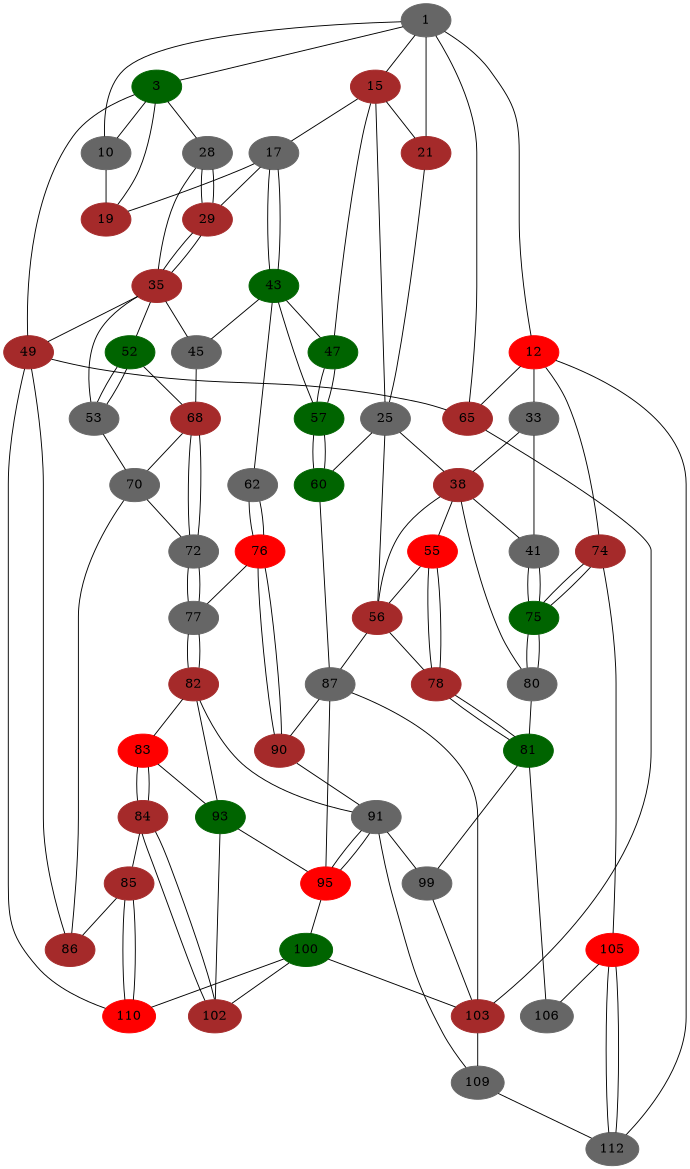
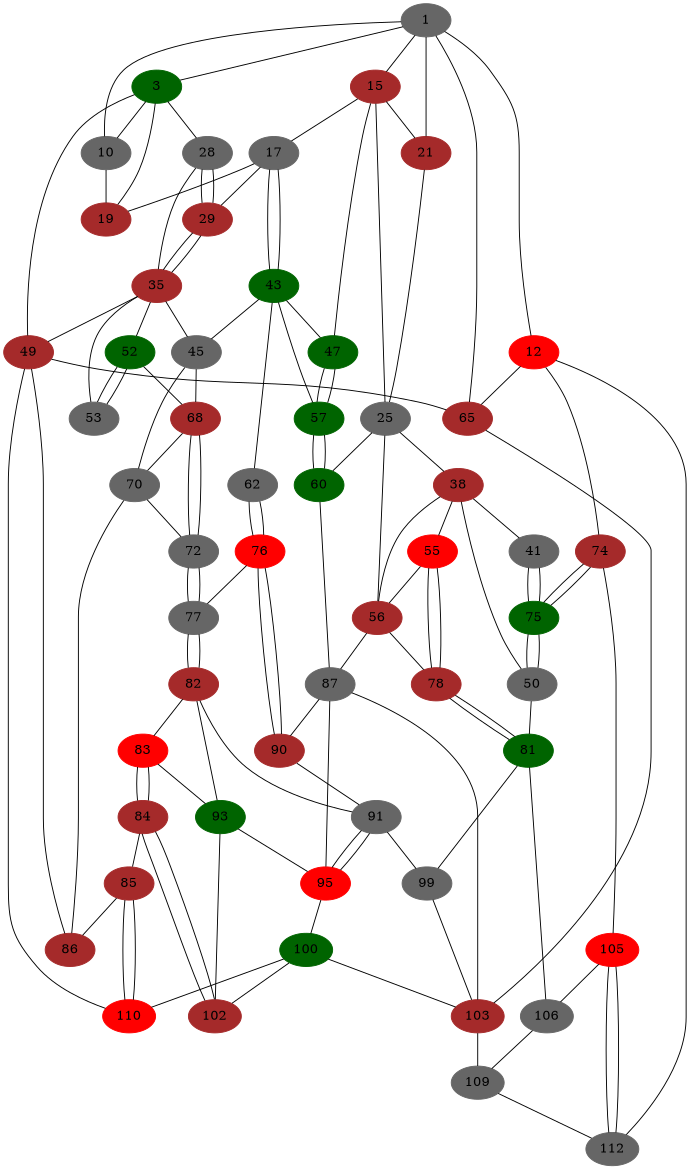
  graph {
    node [color=gray40 style=filled]
    1 [super="+2+7"]
    3 [color=darkgreen super="+31+4"]
    10 [super="+14"]
    12 [color=red super="+73+32"]
    15 [color=brown super="+16"]
    21 [color=brown super="+22"]
    65 [color=brown]
    19 [color=brown super="+23"]
    28 [super="+30"]
    49 [color=brown super="+63"]
-   33 [super="+40+34"]
    74 [color=brown]
    112
    17 [super="+18"]
    25 [super="+26"]
    47 [color=darkgreen]
    38 [color=brown super="+39+42"]
    41
    103 [color=brown super="+108+104"]
    29 [color=brown]
    35 [color=brown super="+46+36"]
    86 [color=brown]
    110 [color=red]
    75 [color=darkgreen]
    105 [color=red]
    43 [color=darkgreen super="+44+48"]
    56 [color=brown super="+66"]
    60 [color=darkgreen super="+67"]
    57 [color=darkgreen super="+58"]
    45
    62
    55 [color=red]
-   80
+   80 [label=50]
    78 [color=brown]
    87 [super="+96+88"]
    52 [color=darkgreen]
    53
    68 [color=brown super="+69"]
    70 [super="+71"]
    81 [color=darkgreen super="+98"]
    76 [color=red]
    72
    90 [color=brown]
    95 [color=red super="+97"]
    77
    109 [super="+111"]
    82 [color=brown super="+92"]
    106 [super="+107"]
    91
    83 [color=red]
    93 [color=darkgreen super="+94"]
    99
    84 [color=brown]
    102 [color=brown]
    85 [color=brown]
    100 [color=darkgreen super="+101"]
    1 -- 3
    1 -- 10
    1 -- 12 [weight=2]
    1 -- 15
    1 -- 21
    1 -- 65
    3 -- 10 [weight=2]
    3 -- 19
    3 -- 28
    3 -- 49
    10 -- 19
    12 -- 65
-   12 -- 33 [weight=2]
    12 -- 74
    12 -- 112
    15 -- 21
    15 -- 17
    15 -- 25
    15 -- 47
    21 -- 25
    65 -- 103
    28 -- 29
    28 -- 29
    28 -- 35
    49 -- 65
    49 -- 86
    49 -- 110
-   33 -- 38
-   33 -- 41
    74 -- 75
    74 -- 75
    74 -- 105
    17 -- 19
    17 -- 29
    17 -- 43
    17 -- 43
    25 -- 38
    25 -- 56
    25 -- 60
    47 -- 57
    47 -- 57
    38 -- 41
    38 -- 56
    38 -- 55
    38 -- 80
    41 -- 75
    41 -- 75
    103 -- 109 [weight=2]
    29 -- 35
    29 -- 35
    35 -- 49
    35 -- 45
    35 -- 52
    35 -- 53
    75 -- 80
    75 -- 80
    105 -- 112
    105 -- 112
    105 -- 106
    43 -- 47
    43 -- 57
    43 -- 45
    43 -- 62
    56 -- 78
    56 -- 87
    60 -- 87
    57 -- 60
    57 -- 60
    45 -- 68
    62 -- 76
    62 -- 76
    55 -- 56
    55 -- 78
    55 -- 78
    80 -- 81
    78 -- 81
    78 -- 81
    87 -- 103
    87 -- 90
    87 -- 95
    52 -- 53
    52 -- 53
    52 -- 68
-   53 -- 70
+   45 -- 70
    68 -- 70
    68 -- 72
    68 -- 72
    70 -- 86
    70 -- 72
    81 -- 106
    81 -- 99
    76 -- 90
    76 -- 90
    76 -- 77
    72 -- 77
    72 -- 77
    90 -- 91
    95 -- 100
    77 -- 82
    77 -- 82
    109 -- 112
    82 -- 91
    82 -- 83
    82 -- 93
-   91 -- 109 [weight=2]
+   106 -- 109 [weight=2]
    91 -- 95
    91 -- 95
    91 -- 99
    83 -- 93
    83 -- 84
    83 -- 84
    93 -- 95
    93 -- 102
    99 -- 103
    84 -- 102
    84 -- 102
    84 -- 85
    85 -- 86
    85 -- 110
    85 -- 110
    100 -- 103
    100 -- 110
    100 -- 102
  }
